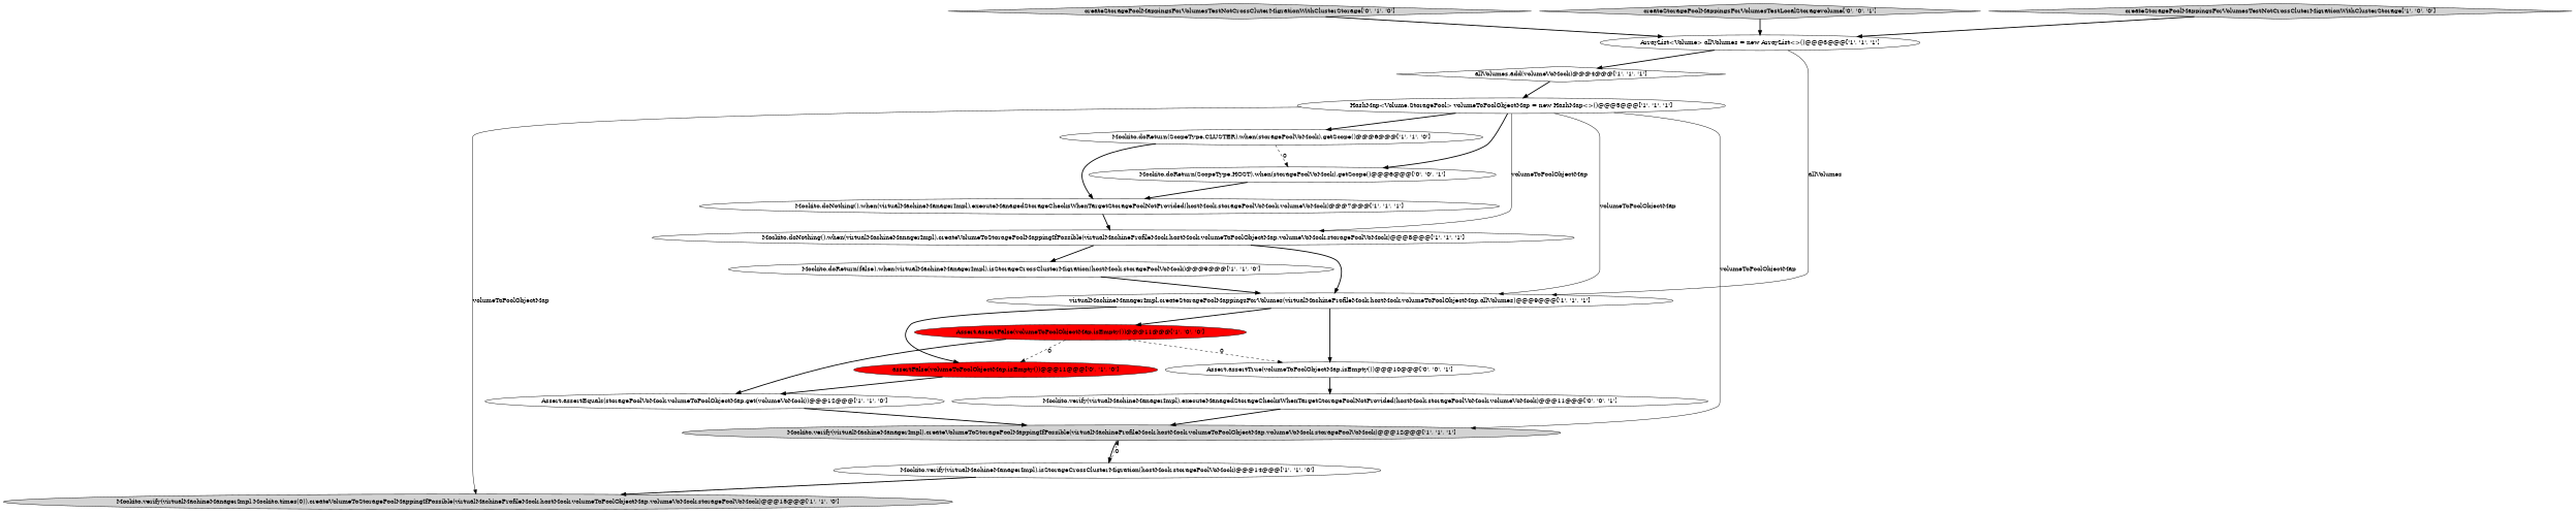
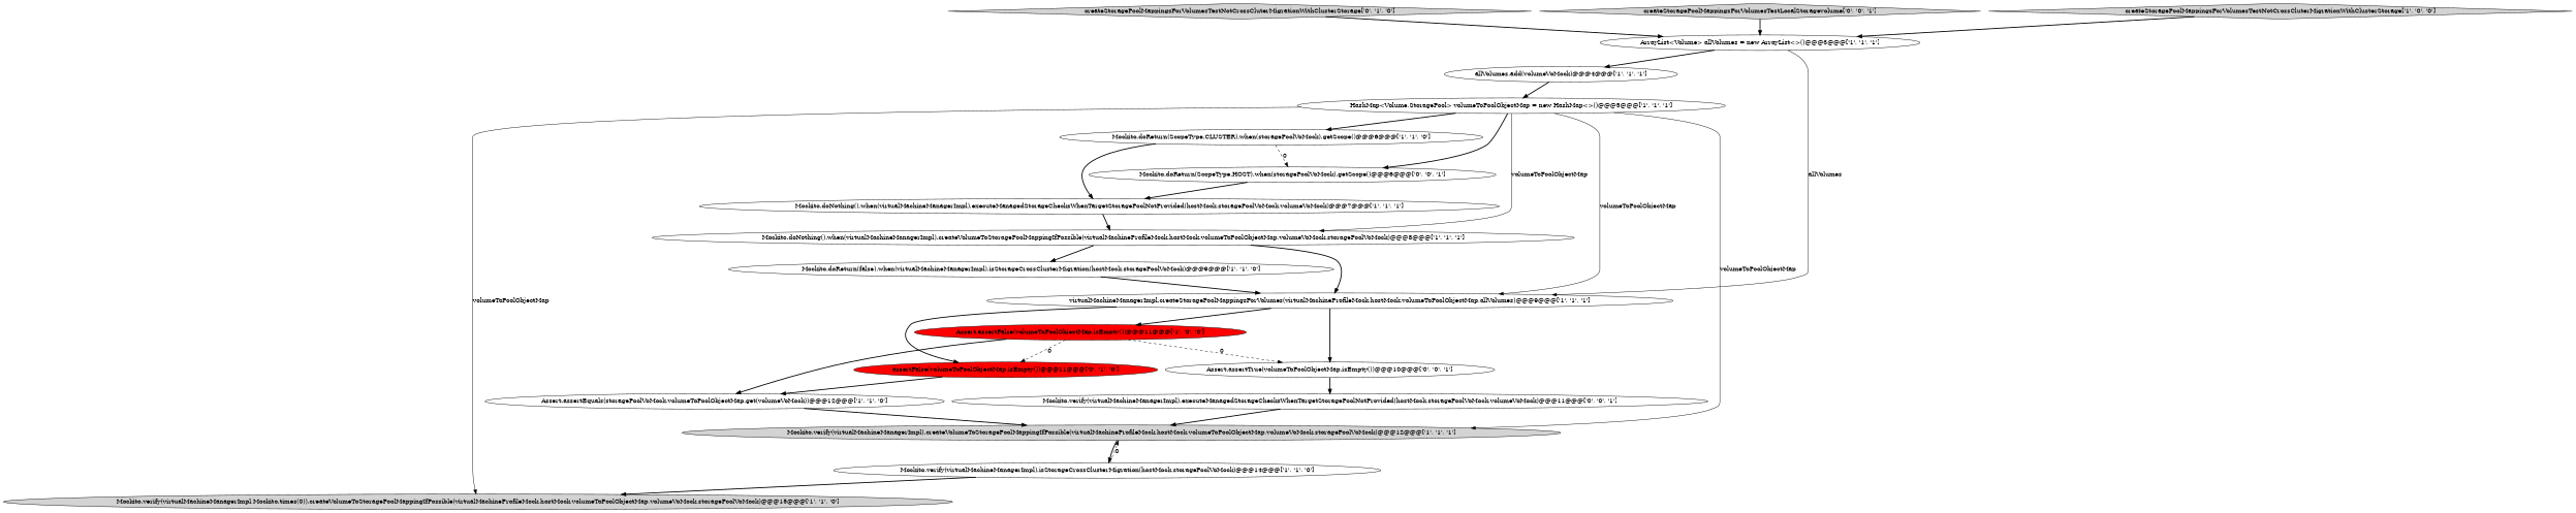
  digraph {
    node [fillcolor=white shape=ellipse style=filled]
    edge [style=bold]
    n1 [label="Assert.assertTrue(volumeToPoolObjectMap.isEmpty())@@@10@@@['0', '0', '1']"]
    n2 [label="Mockito.verify(virtualMachineManagerImpl).executeManagedStorageChecksWhenTargetStoragePoolNotProvided(hostMock,storagePoolVoMock,volumeVoMock)@@@11@@@['0', '0', '1']"]
    n3 [label="Assert.assertEquals(storagePoolVoMock,volumeToPoolObjectMap.get(volumeVoMock))@@@12@@@['1', '1', '0']"]
    n4 [fillcolor=lightgray label="Mockito.verify(virtualMachineManagerImpl).createVolumeToStoragePoolMappingIfPossible(virtualMachineProfileMock,hostMock,volumeToPoolObjectMap,volumeVoMock,storagePoolVoMock)@@@12@@@['1', '1', '1']"]
    n5 [fillcolor=lightgray label="Mockito.verify(virtualMachineManagerImpl,Mockito.times(0)).createVolumeToStoragePoolMappingIfPossible(virtualMachineProfileMock,hostMock,volumeToPoolObjectMap,volumeVoMock,storagePoolVoMock)@@@15@@@['1', '1', '0']"]
    n6 [label="HashMap<Volume,StoragePool> volumeToPoolObjectMap = new HashMap<>()@@@5@@@['1', '1', '1']"]
    n7 [label="virtualMachineManagerImpl.createStoragePoolMappingsForVolumes(virtualMachineProfileMock,hostMock,volumeToPoolObjectMap,allVolumes)@@@9@@@['1', '1', '1']"]
    n8 [label="Mockito.doReturn(ScopeType.HOST).when(storagePoolVoMock).getScope()@@@6@@@['0', '0', '1']"]
    n9 [label="Mockito.doReturn(ScopeType.CLUSTER).when(storagePoolVoMock).getScope()@@@6@@@['1', '1', '0']"]
    n10 [label="Mockito.doNothing().when(virtualMachineManagerImpl).createVolumeToStoragePoolMappingIfPossible(virtualMachineProfileMock,hostMock,volumeToPoolObjectMap,volumeVoMock,storagePoolVoMock)@@@8@@@['1', '1', '1']"]
    n11 [fillcolor=red label="assertFalse(volumeToPoolObjectMap.isEmpty())@@@11@@@['0', '1', '0']"]
    n12 [fillcolor=red label="Assert.assertFalse(volumeToPoolObjectMap.isEmpty())@@@11@@@['1', '0', '0']"]
    n13 [label="Mockito.verify(virtualMachineManagerImpl).isStorageCrossClusterMigration(hostMock,storagePoolVoMock)@@@14@@@['1', '1', '0']"]
    n14 [label="Mockito.doNothing().when(virtualMachineManagerImpl).executeManagedStorageChecksWhenTargetStoragePoolNotProvided(hostMock,storagePoolVoMock,volumeVoMock)@@@7@@@['1', '1', '1']"]
-   n15 [label="allVolumes.add(volumeVoMock)@@@4@@@['1', '1', '1']" shape=diamond]
+   n15 [label="allVolumes.add(volumeVoMock)@@@4@@@['1', '1', '1']"]
    n16 [fillcolor=lightgray label="createStoragePoolMappingsForVolumesTestNotCrossCluterMigrationWithClusterStorage['0', '1', '0']" shape=diamond]
    n17 [label="ArrayList<Volume> allVolumes = new ArrayList<>()@@@3@@@['1', '1', '1']"]
    n18 [label="Mockito.doReturn(false).when(virtualMachineManagerImpl).isStorageCrossClusterMigration(hostMock,storagePoolVoMock)@@@9@@@['1', '1', '0']"]
    n19 [fillcolor=lightgray label="createStoragePoolMappingsForVolumesTestLocalStoragevolume['0', '0', '1']" shape=diamond]
    n20 [fillcolor=lightgray label="createStoragePoolMappingsForVolumesTestNotCrossCluterMigrationWithClusterStorage['1', '0', '0']" shape=diamond]
    n1 -> n2
    n2 -> n4
    n3 -> n4
    n4 -> n13
    n6 -> n4 [label=volumeToPoolObjectMap style=solid]
    n6 -> n5 [label=volumeToPoolObjectMap style=solid]
    n6 -> n7 [label=volumeToPoolObjectMap style=solid]
    n6 -> n8
    n6 -> n9
    n6 -> n10 [label=volumeToPoolObjectMap style=solid]
    n7 -> n1
    n7 -> n11
    n7 -> n12
    n8 -> n14
    n9 -> n8 [label=0 style=dashed]
    n9 -> n14
    n10 -> n7
    n10 -> n18
    n11 -> n3
    n12 -> n1 [label=0 style=dashed]
    n12 -> n3
    n12 -> n11 [label=0 style=dashed]
    n13 -> n4 [label=0 style=dashed]
    n13 -> n5
    n14 -> n10
    n15 -> n6
    n16 -> n17
    n17 -> n7 [label=allVolumes style=solid]
    n17 -> n15
    n18 -> n7
    n19 -> n17
    n20 -> n17
  }
